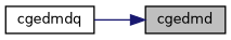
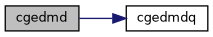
  digraph {
    rankdir=RL
    node [color=black fontname=Helvetica fontsize=10 shape=record style=filled]
    n1 [fillcolor=grey75 fontcolor=black height=0.2 label=cgedmd width=0.4]
    n2 [fillcolor=white height=0.2 label=cgedmdq width=0.4]
-   n1 -> n2 [color=midnightblue dir=back fontname=Helvetica fontsize=10 labelfontname=Helvetica labelfontsize=10 style=solid]
+   n2 -> n1 [color=midnightblue dir=back fontname=Helvetica fontsize=10 labelfontname=Helvetica labelfontsize=10 style=solid]
  }
